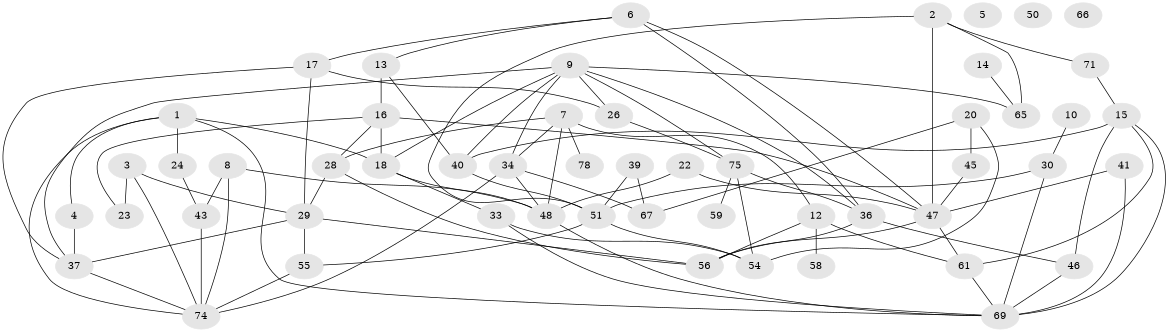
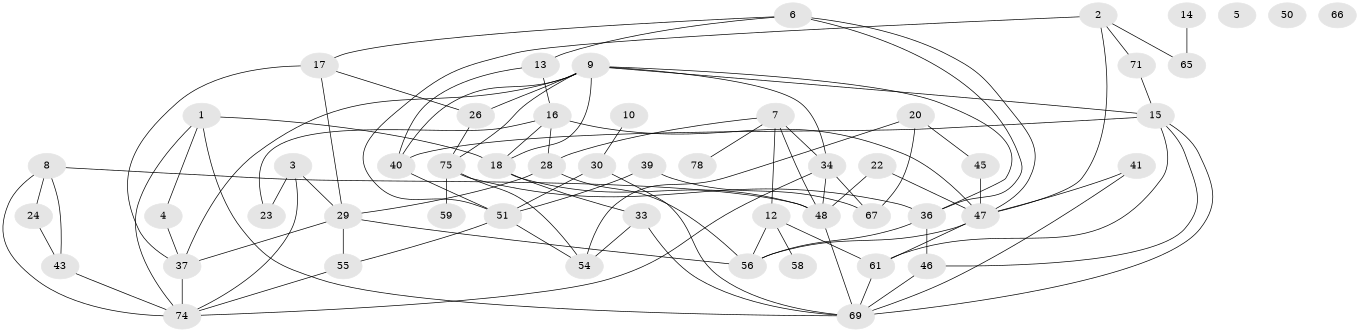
  graph {
    node [color=gray90 style=filled]
    1 [super="+60"]
    4
    18 [super="+42"]
    24 [super="+53"]
    69 [super="+70"]
    74 [super="+76"]
    37
    48 [super="+73"]
    33 [super="+38"]
    43
    2 [super="+83"]
    n12 [label=71 super="+31"]
    47 [super="+81"]
    51 [super="+75"]
    65
    15 [super="+77"]
    56 [super="+57"]
    61 [super="+80"]
    54 [super="+62"]
    55
    3 [super="+52"]
    23 [super="+49"]
    29 [super="+32"]
    5
    6 [super="+68"]
    17 [super="+72"]
    36 [super="+82"]
    13
    16 [super="+27"]
    28
    26
    46
    7 [super="+21"]
    12 [super="+71"]
    34 [super="+63"]
    78
    58
    67
    8 [super="+25"]
    9 [super="+19"]
    n41 [label=75 super="+64"]
    40 [super="+79"]
    59
    10
    30
    14
    20
    45
    22
    39 [super="+44"]
    41
    50
    66
    1 -- 4
    1 -- 18
-   1 -- 24
+   8 -- 24
    1 -- 69
    1 -- 74
    4 -- 37
    18 -- 48
    18 -- 33
    24 -- 43
    37 -- 74
    48 -- 69
    33 -- 69
    33 -- 54
    43 -- 74
    2 -- n12
    2 -- 47 [weight=2]
    2 -- 51
    2 -- 65
    n12 -- 15
    47 -- 56
    47 -- 61
    51 -- 54
    51 -- 55
    15 -- 69
    15 -- 61
    15 -- 46
    15 -- 40
    61 -- 69
    55 -- 74
    3 -- 74
    3 -- 23
    3 -- 29
    29 -- 37
    29 -- 56
    29 -- 55
    6 -- 47
    6 -- 17
    6 -- 36
    6 -- 13
    17 -- 37
    17 -- 29
    17 -- 26
    36 -- 56
    36 -- 46
    13 -- 16
    13 -- 40
    16 -- 18
    16 -- 47
    16 -- 23
    16 -- 28
    28 -- 56
    28 -- 29
    26 -- n41
    46 -- 69
    7 -- 48 [weight=2]
    7 -- 28
    7 -- 12
    7 -- 34
    7 -- 78
    12 -- 56
    12 -- 61
    12 -- 58
    34 -- 74
    34 -- 48
    34 -- 67
    8 -- 74
    8 -- 48
    8 -- 43
    9 -- 18
    9 -- 37
-   9 -- 65
+   9 -- 15
    9 -- 36
    9 -- 26
    9 -- 34
    9 -- n41
    9 -- 40
    n41 -- 54
    n41 -- 36
    n41 -- 59
    40 -- 51
    10 -- 30
    30 -- 69
    30 -- 51
    14 -- 65
    20 -- 54
    20 -- 67
    20 -- 45
    45 -- 47
    22 -- 48
    22 -- 47
    39 -- 51
    39 -- 67
    41 -- 69
    41 -- 47
  }
